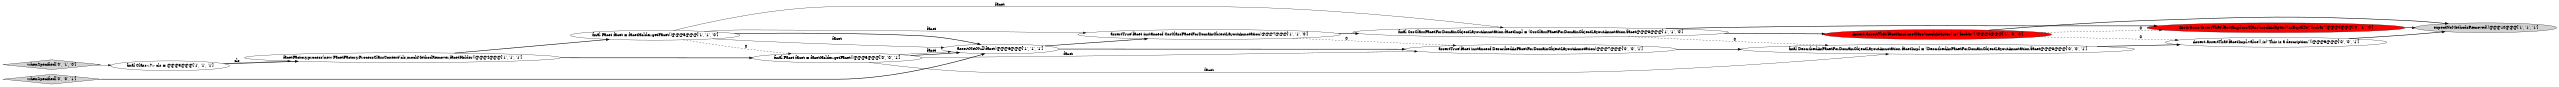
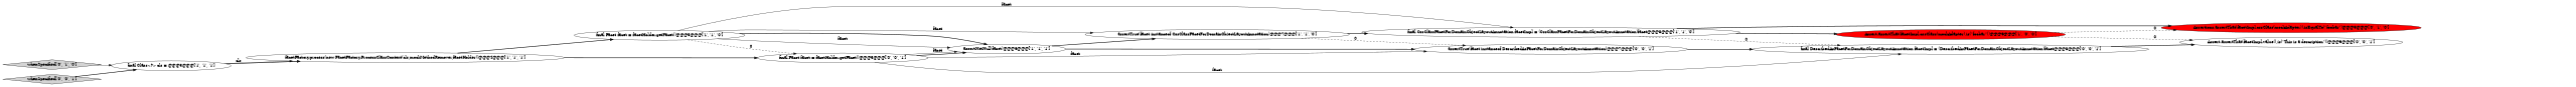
  digraph {
    rankdir=LR
    node [fillcolor=white shape=ellipse style=filled]
    edge [style=bold]
-   n1 [fillcolor=lightgray label="expectNoMethodsRemoved()@@@10@@@['1', '1', '1']"]
    n2 [label="final Class<?> cls = @@@3@@@['1', '1', '1']"]
    n3 [label="facetFactory.process(new FacetFactory.ProcessClassContext(cls,mockMethodRemover,facetHolder))@@@4@@@['1', '1', '1']"]
    n4 [label="final Facet facet = facetHolder.getFacet()@@@5@@@['0', '0', '1']"]
    n5 [label="final Facet facet = facetHolder.getFacet()@@@5@@@['1', '1', '0']"]
    n6 [label="assertTrue(facet instanceof DescribedAsFacetForDomainObjectLayoutAnnotation)@@@7@@@['0', '0', '1']"]
    n7 [label="final DescribedAsFacetForDomainObjectLayoutAnnotation facetImpl = (DescribedAsFacetForDomainObjectLayoutAnnotation)facet@@@8@@@['0', '0', '1']"]
    n8 [label="Assert.assertThat(facetImpl.value(),is(\"This is a description\"))@@@9@@@['0', '0', '1']"]
    n9 [fillcolor=lightgray label="whenSpecified['0', '1', '0']" shape=diamond]
    n10 [label="final CssClassFacetForDomainObjectLayoutAnnotation facetImpl = (CssClassFacetForDomainObjectLayoutAnnotation)facet@@@8@@@['1', '1', '0']"]
    n11 [fillcolor=red label="Assertions.assertThat(facetImpl.cssClass(mockAdapter)).isEqualTo(\"foobar\")@@@9@@@['0', '1', '0']"]
    n12 [fillcolor=red label="Assert.assertThat(facetImpl.cssClass(mockAdapter),is(\"foobar\"))@@@9@@@['1', '0', '0']"]
    n13 [label="assertTrue(facet instanceof CssClassFacetForDomainObjectLayoutAnnotation)@@@7@@@['1', '1', '0']"]
    n14 [label="assertNotNull(facet)@@@6@@@['1', '1', '1']"]
    n15 [fillcolor=lightgray label="whenSpecified['0', '0', '1']" shape=diamond]
    n2 -> n3 [label=cls style=solid]
    n2 -> n3
    n3 -> n4
    n3 -> n5
    n4 -> n6 [label=facet style=solid]
    n4 -> n7 [label=facet style=solid]
    n4 -> n14 [label=facet style=solid]
    n4 -> n14
    n5 -> n4 [label=0 style=dashed]
    n5 -> n10 [label=facet style=solid]
    n5 -> n13 [label=facet style=solid]
    n5 -> n14
    n5 -> n14 [label=facet style=solid]
    n6 -> n7
    n7 -> n8
-   n8 -> n1
    n9 -> n2 [style=solid]
    n10 -> n7 [label=0 style=dashed]
    n10 -> n11
    n10 -> n12
-   n11 -> n1
-   n12 -> n1
    n12 -> n8 [label=0 style=dashed]
    n12 -> n11 [label=0 style=dashed]
    n13 -> n6 [label=0 style=dashed]
    n13 -> n10
    n14 -> n6
    n14 -> n13
-   n15 -> n14
+   n15 -> n2
  }
